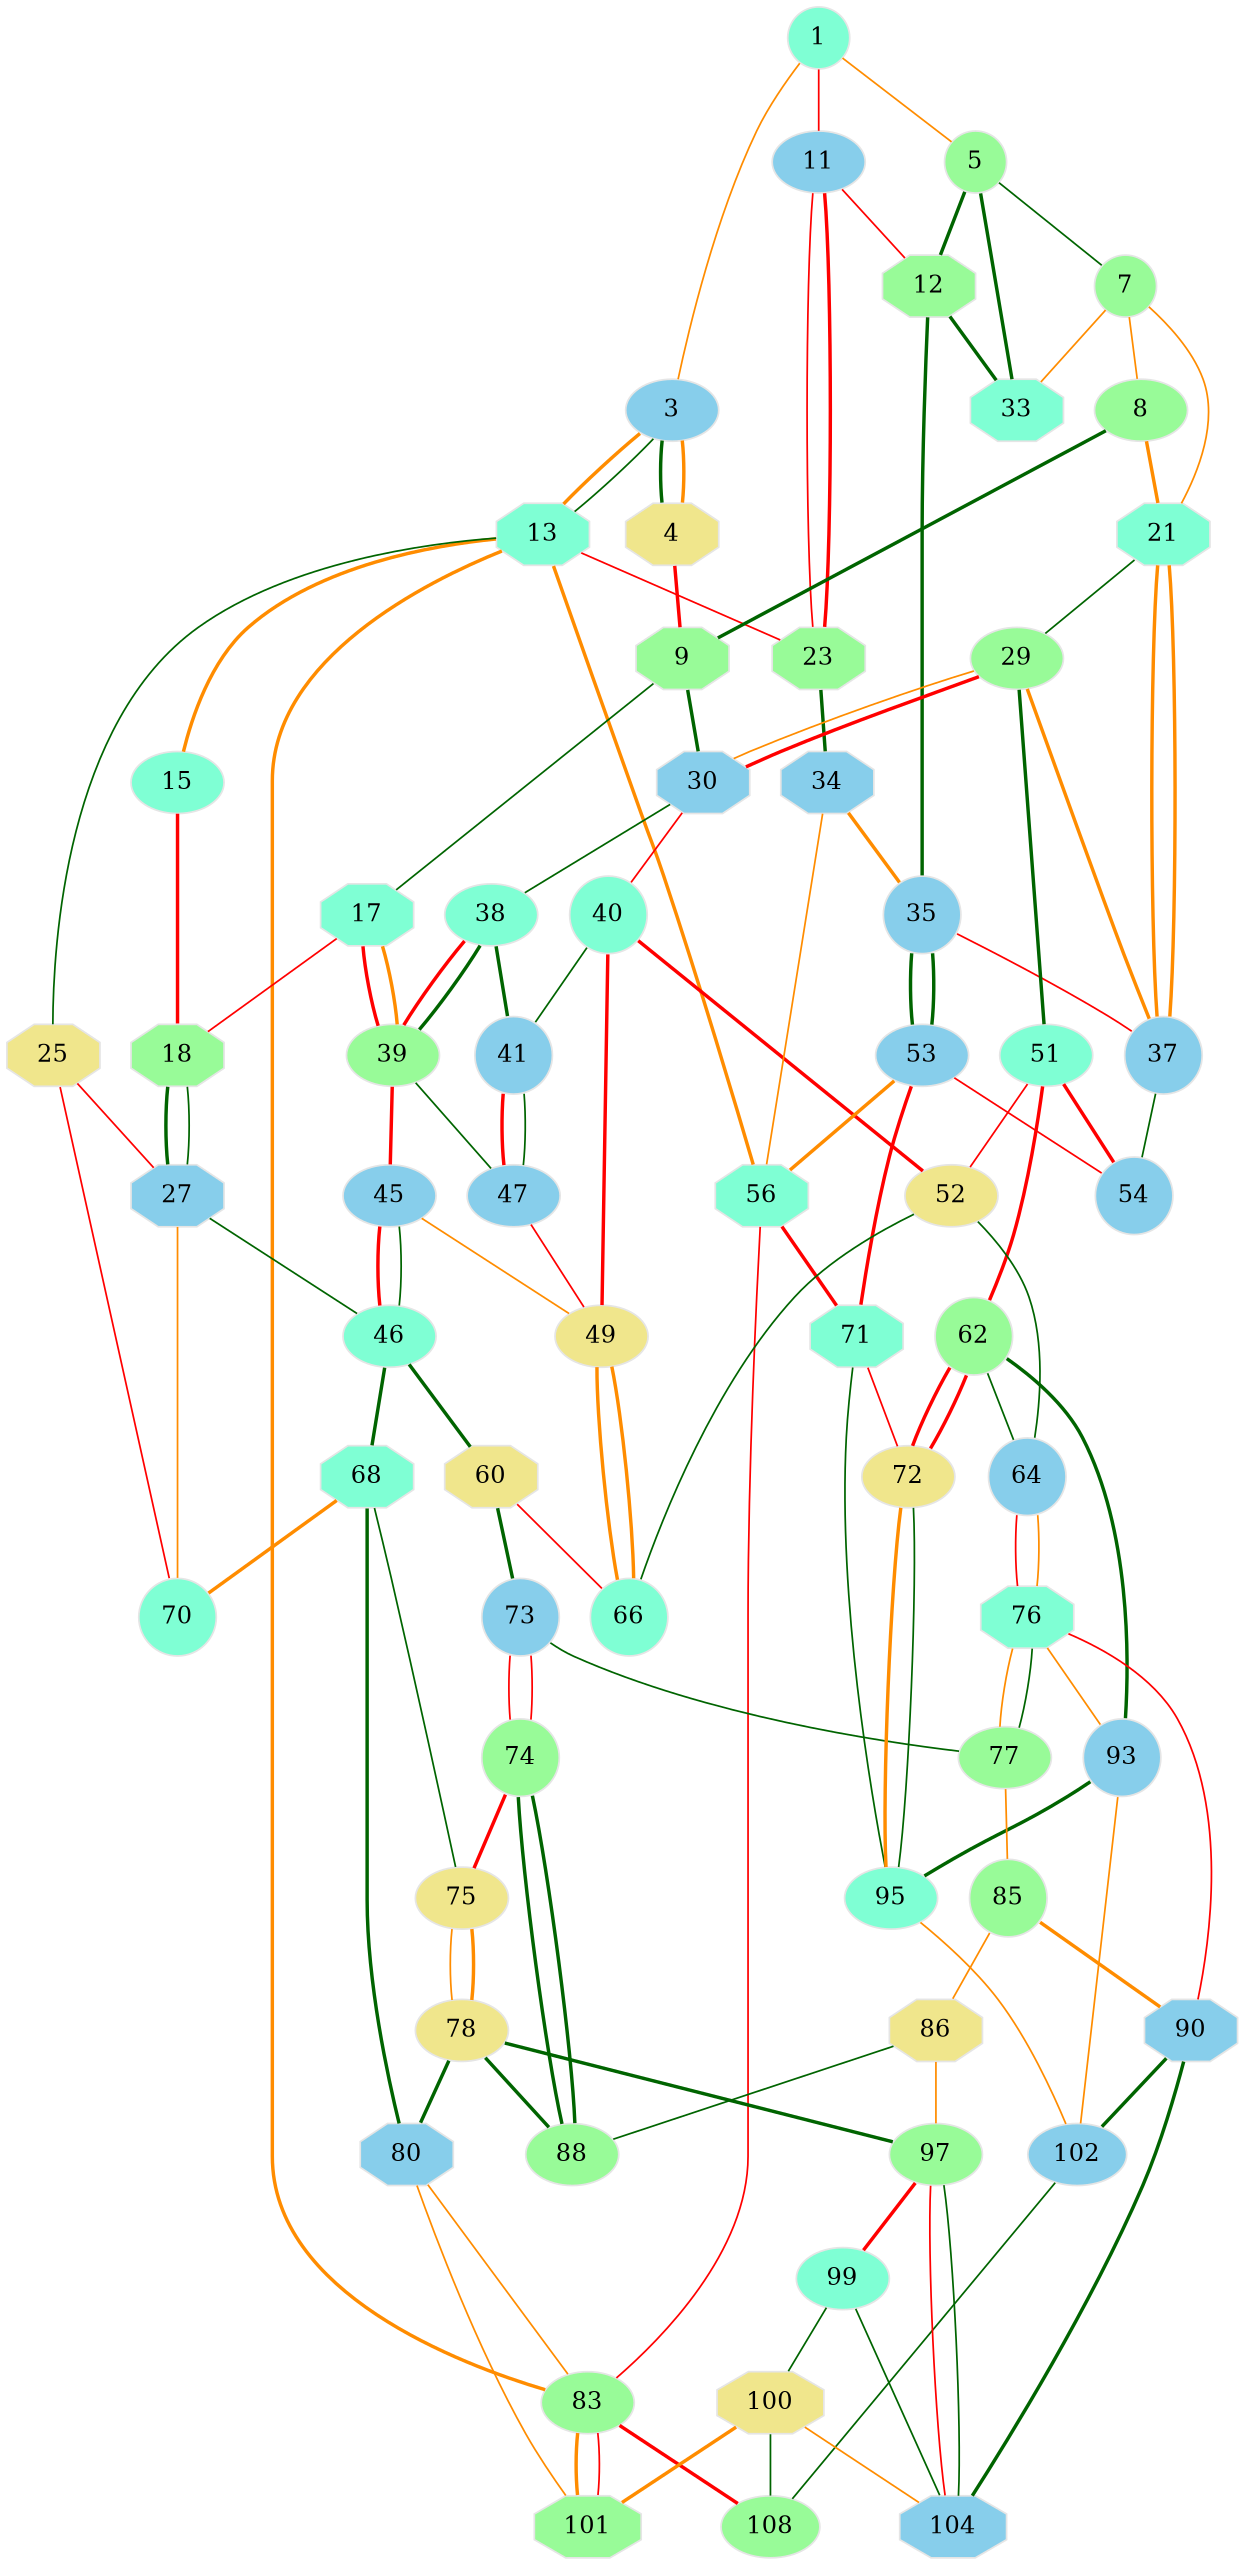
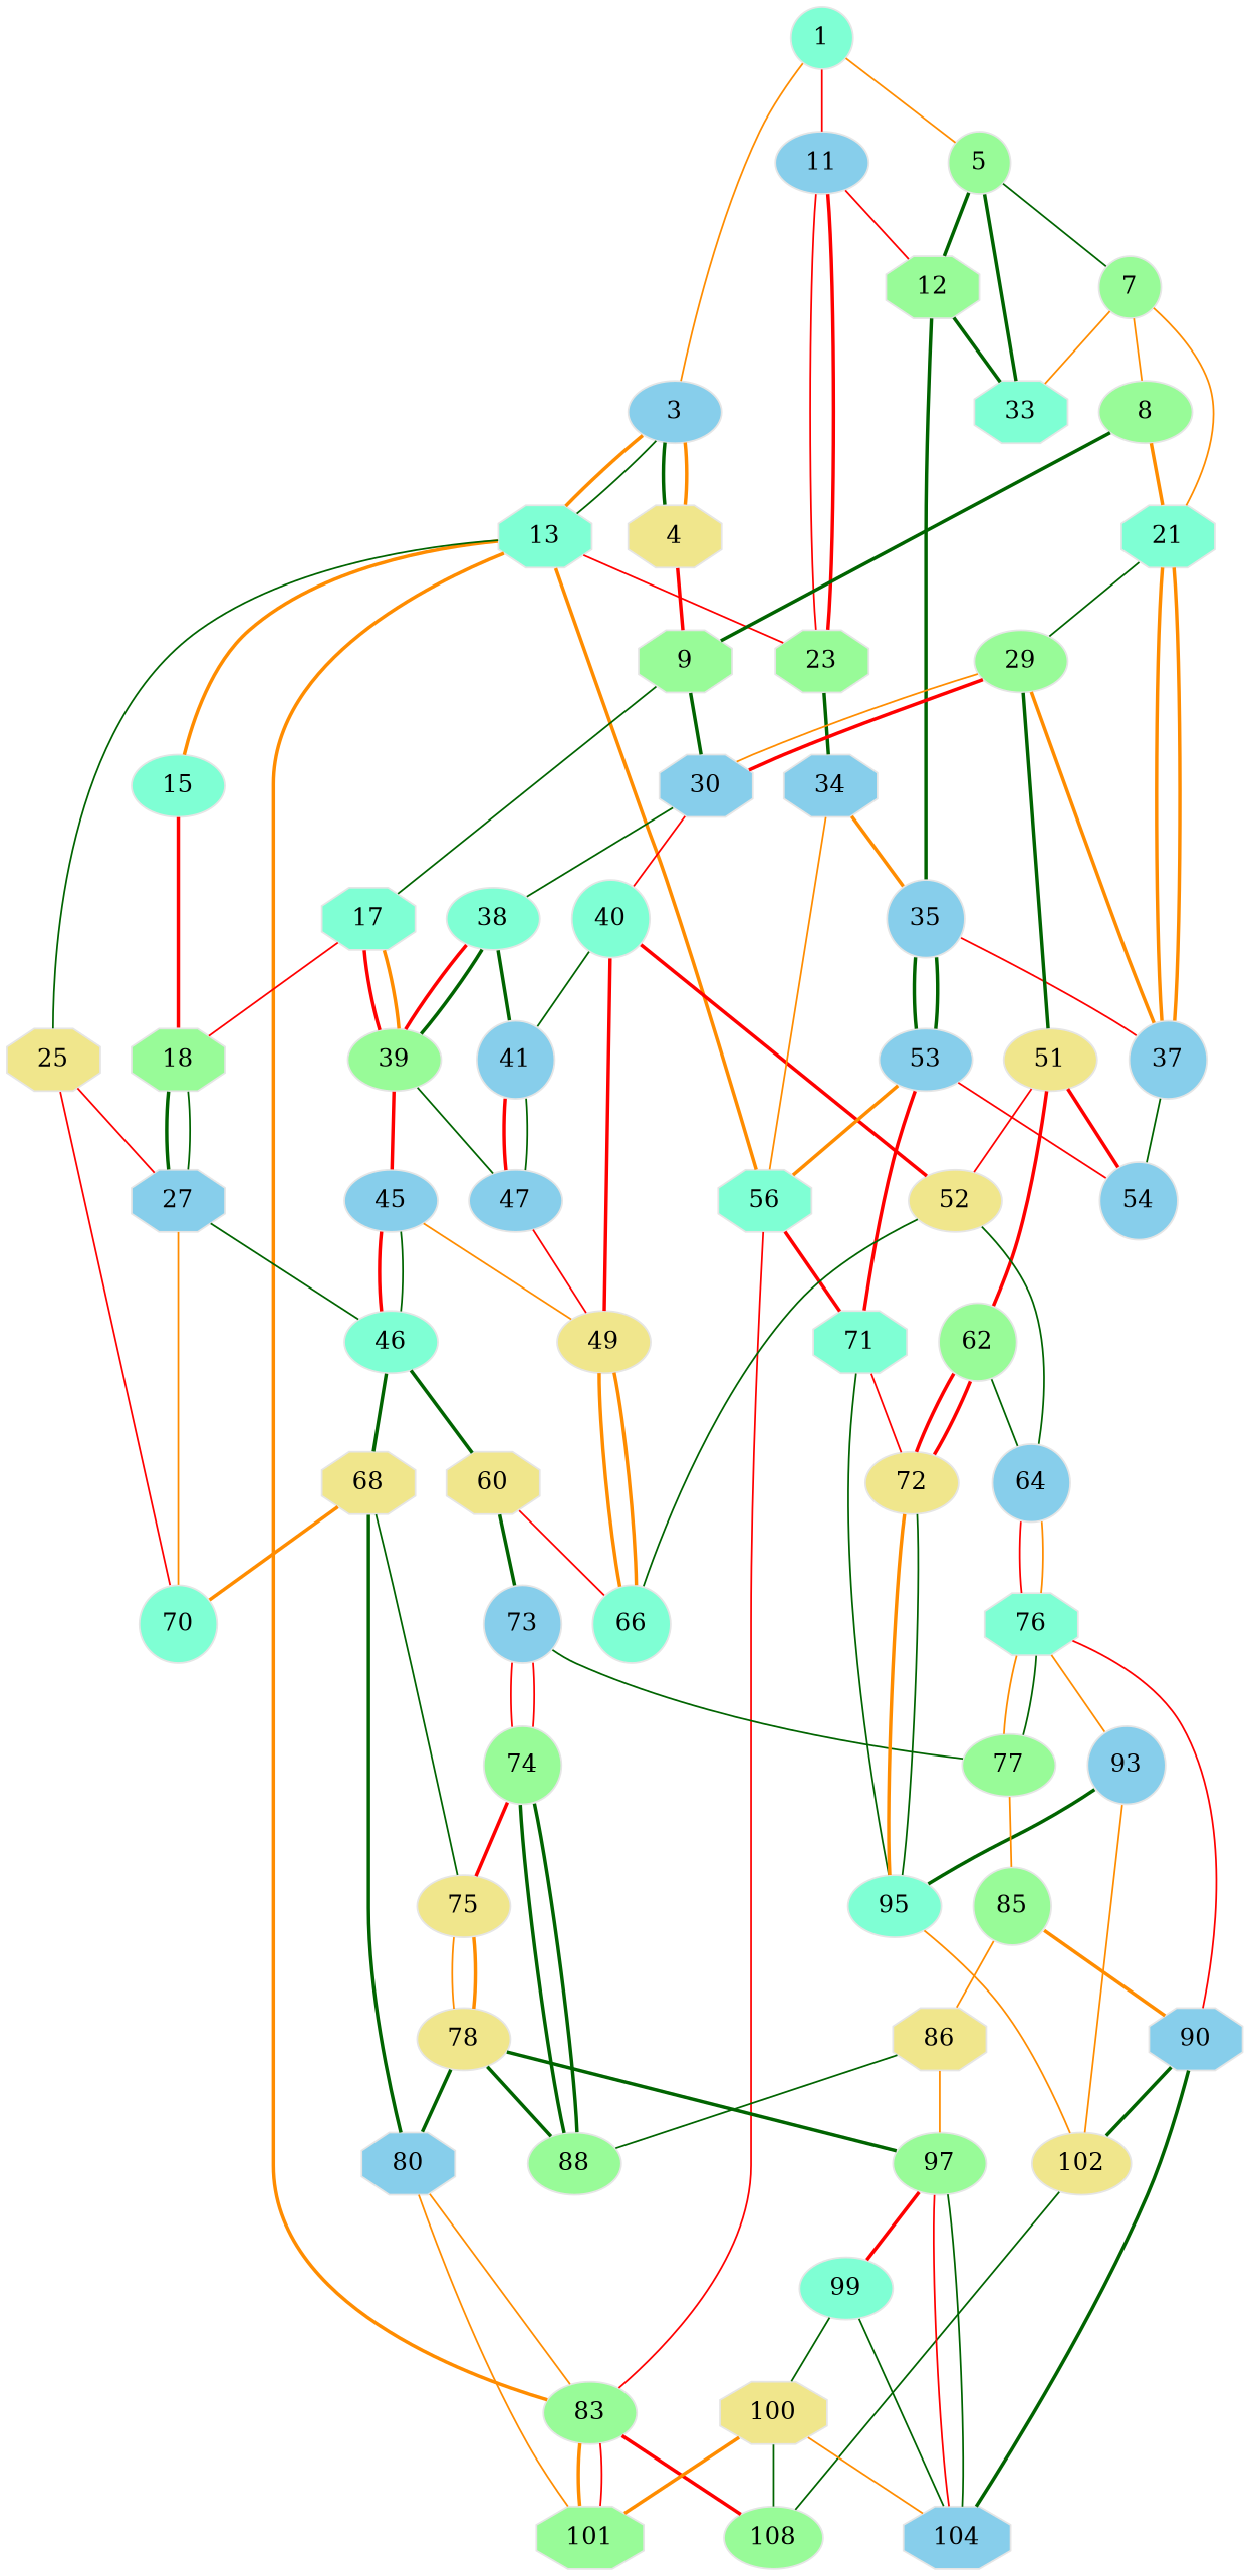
  graph {
    node [color=gray90 fillcolor=skyblue shape=ellipse style=filled]
    edge [color=darkgreen style=solid]
    1 [fillcolor=aquamarine shape=circle super="+2"]
    3
    5 [fillcolor=palegreen shape=circle super="+6"]
    11
    4 [fillcolor=khaki shape=octagon super="+10"]
    13 [fillcolor=aquamarine shape=octagon super="+14"]
    7 [fillcolor=palegreen shape=circle super="+20"]
    12 [fillcolor=palegreen shape=octagon super="+32"]
    33 [fillcolor=aquamarine shape=octagon]
    23 [fillcolor=palegreen shape=octagon super="+24"]
    9 [fillcolor=palegreen shape=octagon super="+16"]
    15 [fillcolor=aquamarine]
    25 [fillcolor=khaki shape=octagon super="+26"]
    56 [fillcolor=aquamarine shape=octagon super="+82"]
    83 [fillcolor=palegreen super="+84"]
    17 [fillcolor=aquamarine shape=octagon]
    30 [shape=octagon super="+31"]
    8 [fillcolor=palegreen]
    21 [fillcolor=aquamarine shape=octagon super="+22"]
    35 [shape=circle super="+36"]
    29 [fillcolor=palegreen super="+43"]
    37 [shape=circle super="+42"]
    18 [fillcolor=palegreen shape=octagon super="+19"]
    39 [fillcolor=palegreen super="+44"]
    38 [fillcolor=aquamarine]
    40 [fillcolor=aquamarine shape=circle super="+48"]
    34 [shape=octagon super="+55"]
    53 [super="+57"]
    27 [shape=octagon super="+28"]
    70 [fillcolor=aquamarine shape=circle]
    71 [fillcolor=aquamarine shape=octagon super="+92"]
    101 [fillcolor=palegreen shape=octagon]
    108 [fillcolor=palegreen]
    45 [super="+58"]
    47
    46 [fillcolor=aquamarine super="+61"]
-   51 [fillcolor=aquamarine super="+59"]
+   51 [fillcolor=khaki super="+59"]
    54 [shape=circle]
    60 [fillcolor=khaki shape=octagon super="+67"]
-   68 [fillcolor=aquamarine shape=octagon super="+69"]
+   68 [fillcolor=khaki shape=octagon super="+69"]
    52 [fillcolor=khaki super="+65"]
    62 [fillcolor=palegreen shape=circle super="+63"]
    41 [shape=circle]
    49 [fillcolor=khaki super="+50"]
    66 [fillcolor=aquamarine shape=circle]
    64 [shape=circle]
    73 [shape=circle]
    75 [fillcolor=khaki]
    80 [shape=octagon super="+81"]
    72 [fillcolor=khaki]
    93 [shape=circle super="+94"]
    76 [fillcolor=aquamarine shape=octagon super="+91"]
    95 [fillcolor=aquamarine super="+96"]
    74 [fillcolor=palegreen shape=circle]
    77 [fillcolor=palegreen]
-   102 [super="+106"]
+   102 [fillcolor=khaki super="+106"]
    90 [shape=octagon super="+103"]
    78 [fillcolor=khaki super="+79"]
    88 [fillcolor=palegreen]
    85 [fillcolor=palegreen shape=circle super="+89"]
    97 [fillcolor=palegreen super="+98"]
    104 [shape=octagon super="+105"]
    86 [fillcolor=khaki shape=octagon super="+87"]
    99 [fillcolor=aquamarine]
    100 [fillcolor=khaki shape=octagon super="+107"]
    1 -- 3 [color=darkorange]
    1 -- 5 [color=darkorange]
    1 -- 11 [color=red]
    3 -- 4 [style=bold]
    3 -- 4 [color=darkorange style=bold]
    3 -- 13 [color=darkorange style=bold]
    3 -- 13
    5 -- 7
    5 -- 12 [style=bold]
    5 -- 33 [style=bold]
    11 -- 12 [color=red]
    11 -- 23 [color=red]
    11 -- 23 [color=red style=bold]
    4 -- 9 [color=red style=bold]
    13 -- 23 [color=red]
    13 -- 15 [color=darkorange style=bold]
    13 -- 25
    13 -- 56 [color=darkorange style=bold]
    13 -- 83 [color=darkorange style=bold]
    7 -- 33 [color=darkorange]
    7 -- 8 [color=darkorange]
    7 -- 21 [color=darkorange]
    12 -- 33 [style=bold]
    12 -- 35 [style=bold]
    23 -- 34 [style=bold weight=2]
    9 -- 17
    9 -- 30 [style=bold]
    15 -- 18 [color=red style=bold]
    25 -- 27 [color=red]
    25 -- 70 [color=red]
    56 -- 83 [color=red]
    56 -- 71 [color=red style=bold]
    83 -- 101 [color=darkorange style=bold]
    83 -- 101 [color=red]
    83 -- 108 [color=red style=bold]
    17 -- 18 [color=red]
    17 -- 39 [color=red style=bold]
    17 -- 39 [color=darkorange style=bold]
    30 -- 38
    30 -- 40 [color=red]
    8 -- 9 [style=bold]
    8 -- 21 [color=darkorange style=bold]
    21 -- 29
    21 -- 37 [color=darkorange style=bold]
    21 -- 37 [color=darkorange style=bold]
    35 -- 37 [color=red]
    35 -- 53 [style=bold]
    35 -- 53 [style=bold]
    29 -- 30 [color=darkorange]
    29 -- 30 [color=red style=bold]
    29 -- 37 [color=darkorange style=bold]
    29 -- 51 [style=bold]
    37 -- 54
    18 -- 27 [style=bold]
    18 -- 27
    39 -- 45 [color=red style=bold]
    39 -- 47
    38 -- 39 [color=red style=bold]
    38 -- 39 [style=bold]
    38 -- 41 [style=bold]
    40 -- 52 [color=red style=bold]
    40 -- 41
    40 -- 49 [color=red style=bold]
    34 -- 56 [color=darkorange]
    34 -- 35 [color=darkorange style=bold]
    53 -- 56 [color=darkorange style=bold]
    53 -- 71 [color=red style=bold]
    53 -- 54 [color=red]
    27 -- 70 [color=darkorange]
    27 -- 46
    71 -- 72 [color=red]
    71 -- 95
    45 -- 46 [color=red style=bold]
    45 -- 46
    45 -- 49 [color=darkorange]
    47 -- 49 [color=red]
    46 -- 60 [style=bold]
    46 -- 68 [style=bold]
    51 -- 54 [color=red style=bold]
    51 -- 52 [color=red]
    51 -- 62 [color=red style=bold]
    60 -- 66 [color=red]
    60 -- 73 [style=bold]
    68 -- 70 [color=darkorange style=bold]
    68 -- 75
    68 -- 80 [style=bold]
    52 -- 66
    52 -- 64
    62 -- 64
    62 -- 72 [color=red style=bold]
    62 -- 72 [color=red style=bold]
-   62 -- 93 [style=bold]
    41 -- 47 [color=red style=bold]
    41 -- 47
    49 -- 66 [color=darkorange style=bold]
    49 -- 66 [color=darkorange style=bold]
    64 -- 76 [color=red]
    64 -- 76 [color=darkorange]
    73 -- 74 [color=red]
    73 -- 74 [color=red]
    73 -- 77
    75 -- 78 [color=darkorange]
    75 -- 78 [color=darkorange style=bold]
    80 -- 83 [color=darkorange]
    80 -- 101 [color=darkorange]
    72 -- 95 [color=darkorange style=bold]
    72 -- 95
    93 -- 95 [style=bold]
    93 -- 102 [color=darkorange]
    76 -- 93 [color=darkorange]
    76 -- 77 [color=darkorange]
    76 -- 77
    76 -- 90 [color=red]
    95 -- 102 [color=darkorange]
    74 -- 75 [color=red style=bold]
    74 -- 88 [style=bold]
    74 -- 88 [style=bold]
    77 -- 85 [color=darkorange]
    102 -- 108
    90 -- 102 [style=bold]
    90 -- 104 [style=bold]
    78 -- 80 [style=bold]
    78 -- 88 [style=bold]
    78 -- 97 [style=bold]
    85 -- 90 [color=darkorange style=bold]
    85 -- 86 [color=darkorange weight=2]
    97 -- 104 [color=red]
    97 -- 104
    97 -- 99 [color=red style=bold]
    86 -- 88
    86 -- 97 [color=darkorange]
    99 -- 104
    99 -- 100
    100 -- 101 [color=darkorange style=bold]
    100 -- 108
    100 -- 104 [color=darkorange]
  }
